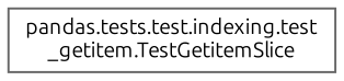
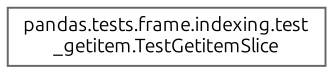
  digraph {
    rankdir=LR
    fontname=Ubuntu
-   n1 [color=grey40 fillcolor=white fontname=Ubuntu fontsize=10 height=0.2 label="pandas.tests.test.indexing.test\l_getitem.TestGetitemSlice" shape=box style=filled width=0.4]
+   n1 [color=grey40 fillcolor=white fontname=Ubuntu fontsize=10 height=0.2 label="pandas.tests.frame.indexing.test\l_getitem.TestGetitemSlice" shape=box style=filled width=0.4]
  }
